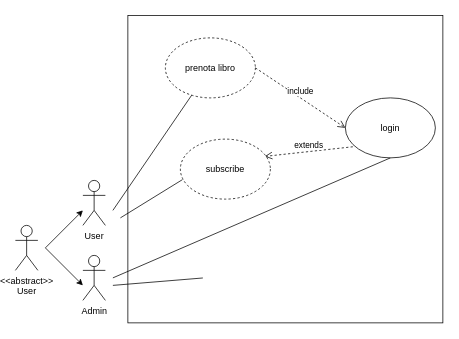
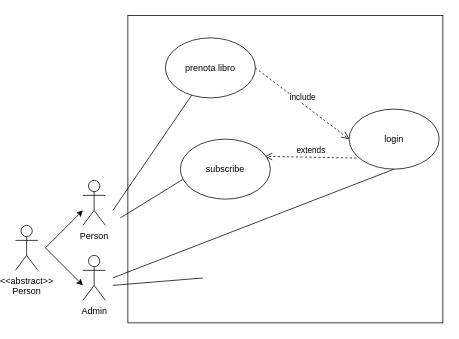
  <mxCell id="0" />
  <mxCell id="1" parent="0" />
- <mxCell id="2" value="&amp;lt;&amp;lt;abstract&amp;gt;&amp;gt;&lt;div&gt;User&lt;/div&gt;" style="shape=umlActor;verticalLabelPosition=bottom;verticalAlign=top;html=1;outlineConnect=0;" vertex="1" parent="1"><mxGeometry x="20" y="300" width="30" height="60" as="geometry" /></mxCell>
+ <mxCell id="2" value="&amp;lt;&amp;lt;abstract&amp;gt;&amp;gt;&lt;div&gt;Person&lt;/div&gt;" style="shape=umlActor;verticalLabelPosition=bottom;verticalAlign=top;html=1;outlineConnect=0;" vertex="1" parent="1"><mxGeometry x="20" y="300" width="30" height="60" as="geometry" /></mxCell>
  <mxCell id="3" value="" style="endArrow=classic;html=1;rounded=0;" edge="1" parent="1"><mxGeometry width="50" height="50" relative="1" as="geometry"><mxPoint x="60" y="330" as="sourcePoint" /><mxPoint x="110" y="280" as="targetPoint" /></mxGeometry></mxCell>
  <mxCell id="4" value="" style="endArrow=classic;html=1;rounded=0;" edge="1" parent="1"><mxGeometry width="50" height="50" relative="1" as="geometry"><mxPoint x="60" y="330" as="sourcePoint" /><mxPoint x="110" y="380" as="targetPoint" /></mxGeometry></mxCell>
  <mxCell id="5" value="Admin" style="shape=umlActor;verticalLabelPosition=bottom;verticalAlign=top;html=1;outlineConnect=0;" vertex="1" parent="1"><mxGeometry x="110" y="340" width="30" height="60" as="geometry" /></mxCell>
- <mxCell id="6" value="User" style="shape=umlActor;verticalLabelPosition=bottom;verticalAlign=top;html=1;outlineConnect=0;" vertex="1" parent="1"><mxGeometry x="110" y="240" width="30" height="60" as="geometry" /></mxCell>
+ <mxCell id="6" value="Person" style="shape=umlActor;verticalLabelPosition=bottom;verticalAlign=top;html=1;outlineConnect=0;" vertex="1" parent="1"><mxGeometry x="110" y="240" width="30" height="60" as="geometry" /></mxCell>
  <mxCell id="7" value="" style="rounded=0;whiteSpace=wrap;html=1;" vertex="1" parent="1"><mxGeometry x="170" y="20" width="420" height="410" as="geometry" /></mxCell>
- <mxCell id="8" value="prenota libro" style="ellipse;whiteSpace=wrap;html=1;dashed=1;" vertex="1" parent="1"><mxGeometry x="220" y="50" width="120" height="80" as="geometry" /></mxCell>
+ <mxCell id="8" value="prenota libro" style="ellipse;whiteSpace=wrap;html=1;" vertex="1" parent="1"><mxGeometry x="220" y="50" width="120" height="80" as="geometry" /></mxCell>
  <mxCell id="9" value="" style="endArrow=none;html=1;rounded=0;" edge="1" parent="1" source="8"><mxGeometry width="50" height="50" relative="1" as="geometry"><mxPoint x="160" y="280" as="sourcePoint" /><mxPoint x="150" y="280" as="targetPoint" /></mxGeometry></mxCell>
  <mxCell id="10" value="include" style="html=1;verticalAlign=bottom;endArrow=open;dashed=1;endSize=8;curved=0;rounded=0;exitX=1;exitY=0.5;exitDx=0;exitDy=0;entryX=0;entryY=0.5;entryDx=0;entryDy=0;" edge="1" parent="1" source="8" target="11"><mxGeometry relative="1" as="geometry"><mxPoint x="410" y="280" as="sourcePoint" /><mxPoint x="330" y="280" as="targetPoint" /></mxGeometry></mxCell>
- <mxCell id="11" value="login" style="ellipse;whiteSpace=wrap;html=1;" vertex="1" parent="1"><mxGeometry x="460" y="130" width="120" height="80" as="geometry" /></mxCell>
+ <mxCell id="11" value="login" style="ellipse;whiteSpace=wrap;html=1;" vertex="1" parent="1"><mxGeometry x="465" y="145" width="120" height="80" as="geometry" /></mxCell>
  <mxCell id="12" value="extends" style="html=1;verticalAlign=bottom;endArrow=open;dashed=1;endSize=8;curved=0;rounded=0;exitX=0.083;exitY=0.815;exitDx=0;exitDy=0;exitPerimeter=0;entryX=0.937;entryY=0.288;entryDx=0;entryDy=0;entryPerimeter=0;" edge="1" parent="1" source="11" target="13"><mxGeometry relative="1" as="geometry"><mxPoint x="390" y="230" as="sourcePoint" /><mxPoint x="440" y="240" as="targetPoint" /></mxGeometry></mxCell>
- <mxCell id="13" value="subscribe" style="ellipse;whiteSpace=wrap;html=1;dashed=1;" vertex="1" parent="1"><mxGeometry x="240" y="185" width="120" height="80" as="geometry" /></mxCell>
+ <mxCell id="13" value="subscribe" style="ellipse;whiteSpace=wrap;html=1;" vertex="1" parent="1"><mxGeometry x="240" y="185" width="120" height="80" as="geometry" /></mxCell>
  <mxCell id="14" value="" style="endArrow=none;html=1;rounded=0;entryX=0.023;entryY=0.675;entryDx=0;entryDy=0;entryPerimeter=0;" edge="1" parent="1" target="13"><mxGeometry width="50" height="50" relative="1" as="geometry"><mxPoint x="160" y="290" as="sourcePoint" /><mxPoint x="370" y="190" as="targetPoint" /></mxGeometry></mxCell>
  <mxCell id="15" value="" style="endArrow=none;html=1;rounded=0;entryX=0.5;entryY=1;entryDx=0;entryDy=0;" edge="1" parent="1" target="11"><mxGeometry width="50" height="50" relative="1" as="geometry"><mxPoint x="150" y="370" as="sourcePoint" /><mxPoint x="440" y="190" as="targetPoint" /></mxGeometry></mxCell>
  <mxCell id="16" value="" style="endArrow=none;html=1;rounded=0;entryX=0.238;entryY=0.854;entryDx=0;entryDy=0;entryPerimeter=0;" edge="1" parent="1" target="7"><mxGeometry width="50" height="50" relative="1" as="geometry"><mxPoint x="150" y="380" as="sourcePoint" /><mxPoint x="440" y="190" as="targetPoint" /></mxGeometry></mxCell>
